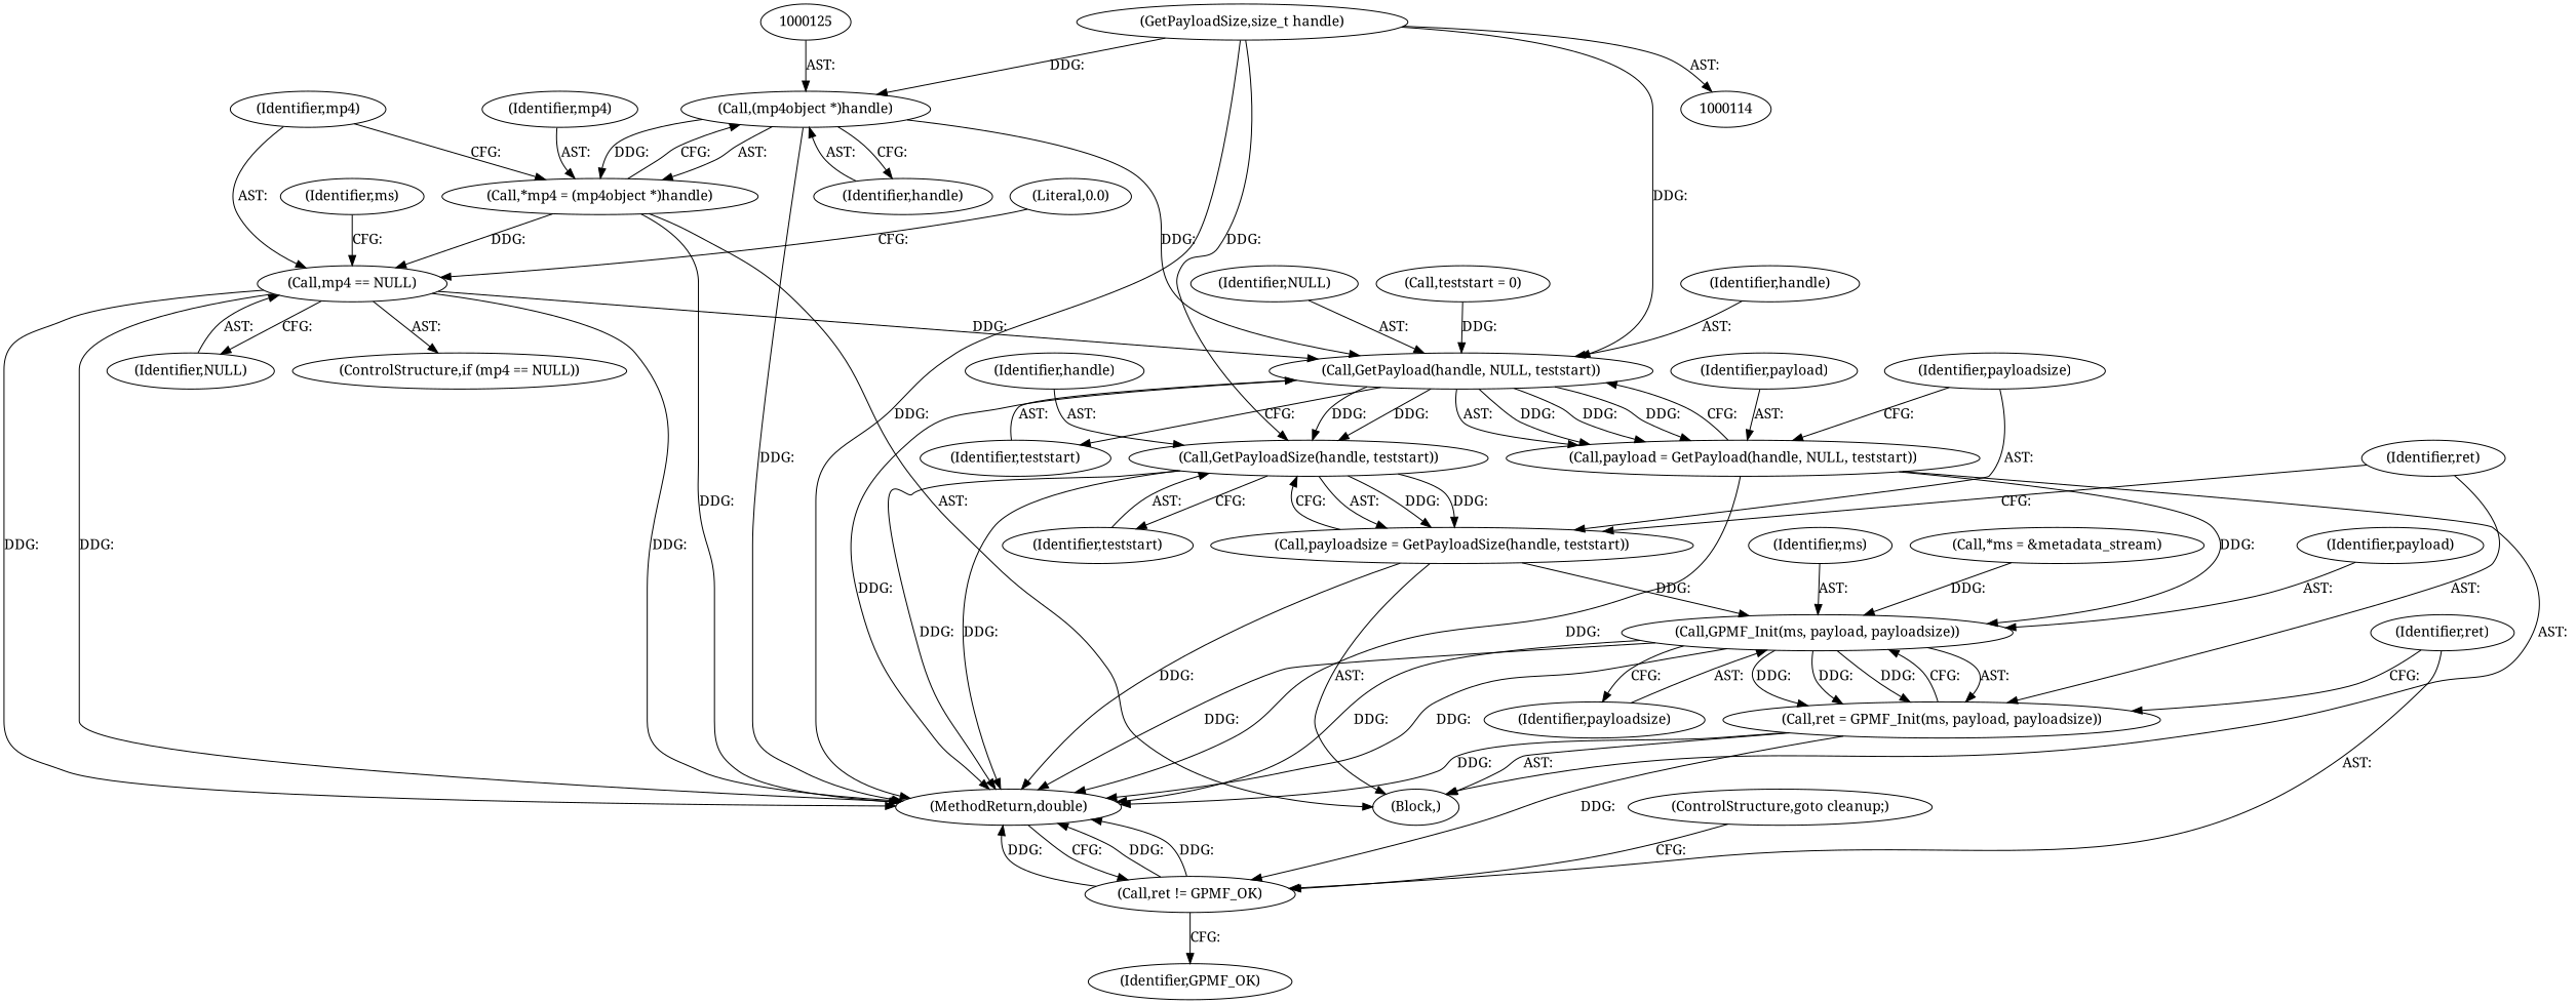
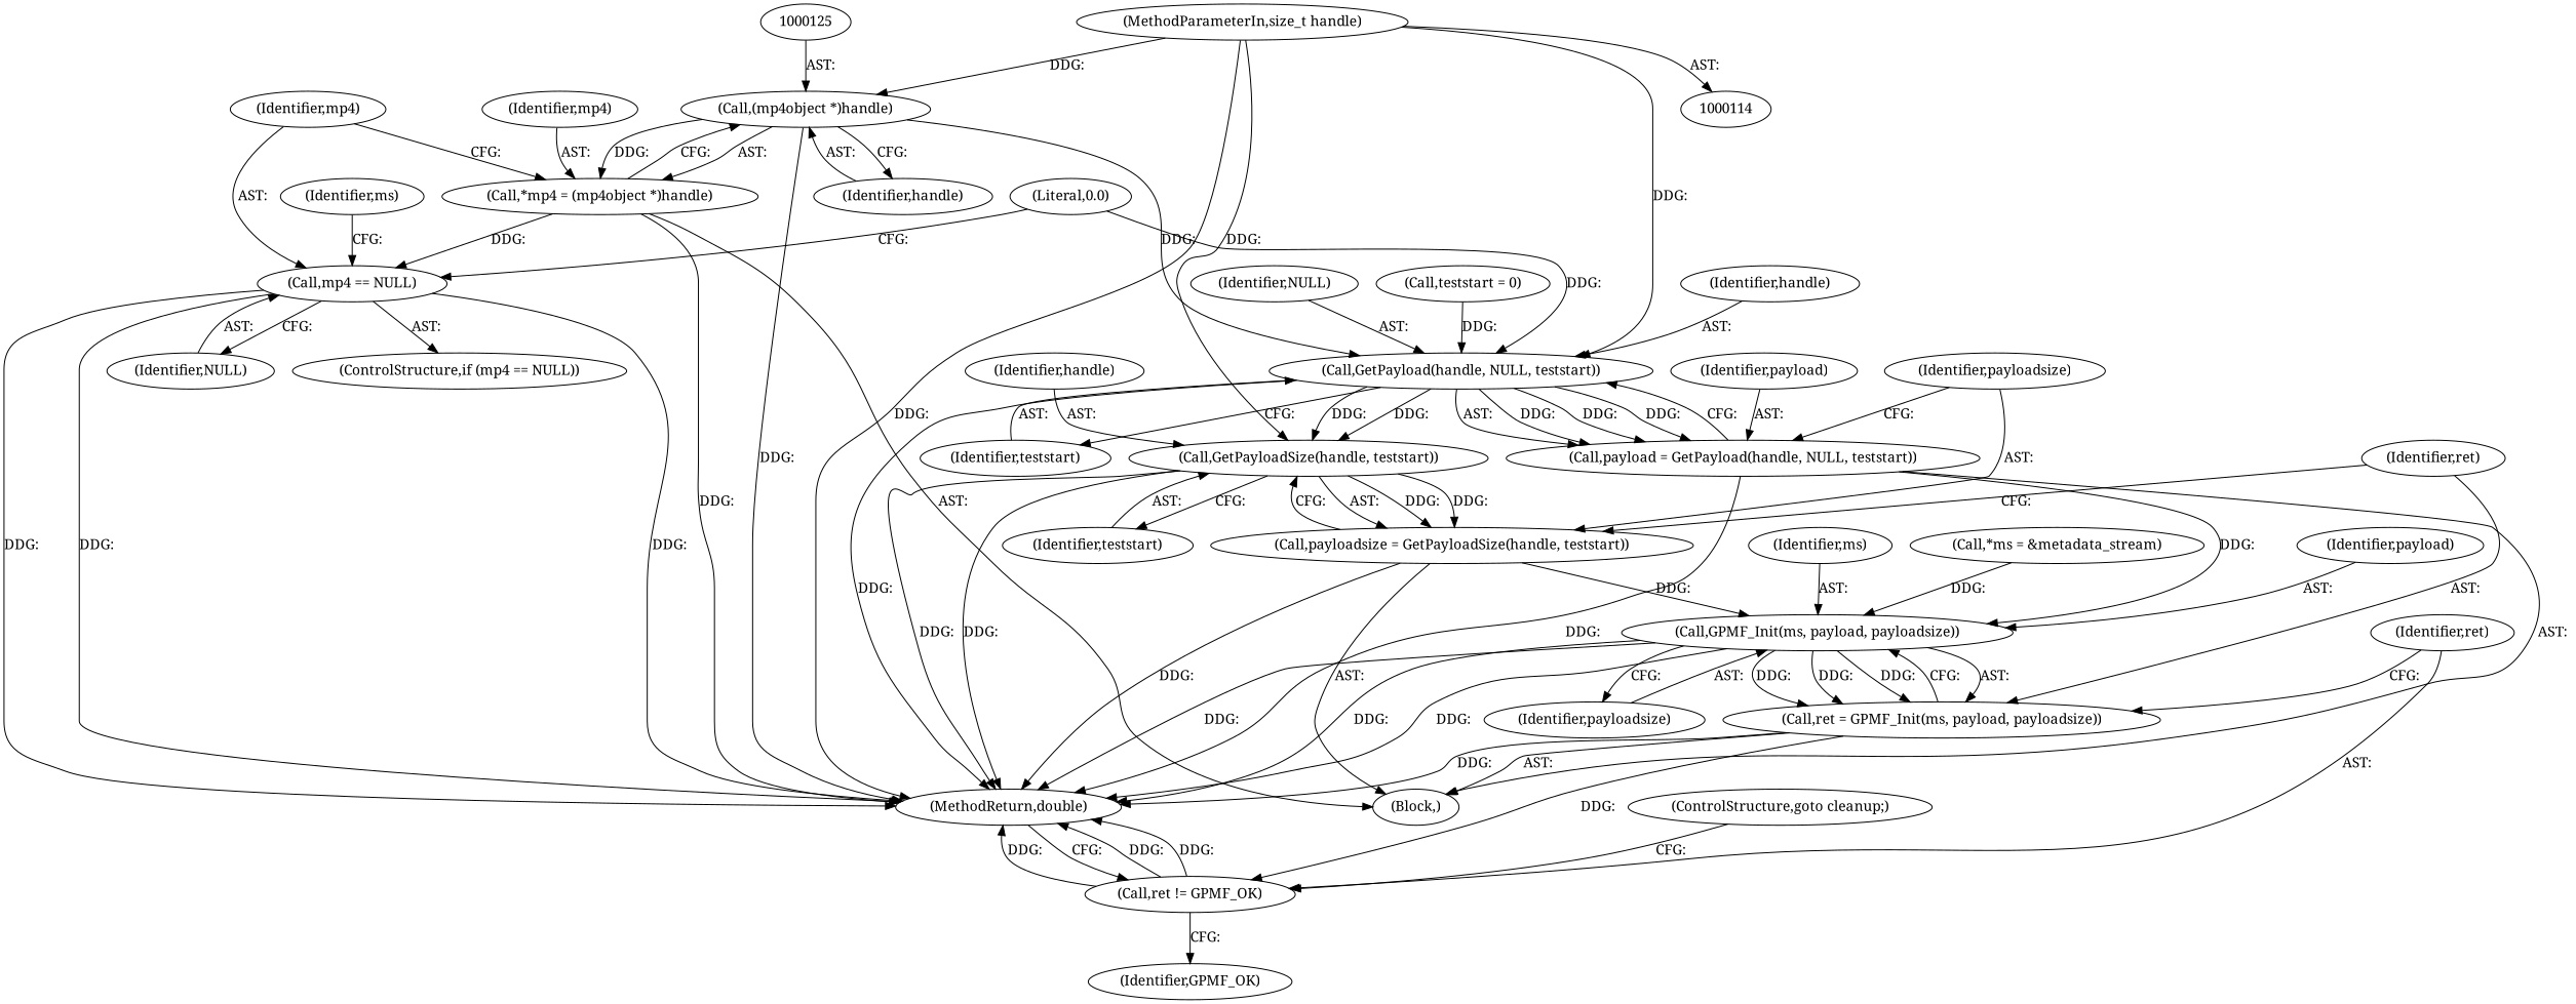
  digraph {
    fontname="Noto Serif"
    node [fontname="Noto Serif"]
    edge [fontname="Noto Serif"]
    n1 [label="(Call,mp4 == NULL)"]
    n2 [label="(Call,GetPayload(handle, NULL, teststart))"]
    n3 [label="(Identifier,NULL)"]
    n4 [label="(ControlStructure,if (mp4 == NULL))"]
    n5 [label="(MethodReturn,double)"]
    n6 [label="(Call,GetPayloadSize(handle, teststart))"]
    n7 [label="(Call,payload = GetPayload(handle, NULL, teststart))"]
    n8 [label="(Identifier,teststart)"]
    n9 [label="(Call,ret != GPMF_OK)"]
    n10 [label="(Call,*mp4 = (mp4object *)handle)"]
    n11 [label="(Call,(mp4object *)handle)"]
    n12 [label="(Block,)"]
    n13 [label="(Identifier,handle)"]
-   n14 [label="(GetPayloadSize,size_t handle)"]
+   n14 [label="(MethodParameterIn,size_t handle)"]
    1000114
    n16 [label="(Call,payloadsize = GetPayloadSize(handle, teststart))"]
    n17 [label="(Identifier,teststart)"]
    n18 [label="(Call,GPMF_Init(ms, payload, payloadsize))"]
    n19 [label="(Call,ret = GPMF_Init(ms, payload, payloadsize))"]
    n20 [label="(Identifier,payloadsize)"]
    n21 [label="(Identifier,GPMF_OK)"]
    n22 [label="(Identifier,payload)"]
    n23 [label="(Identifier,ms)"]
    n24 [label="(Identifier,handle)"]
    n25 [label="(Identifier,ms)"]
    n26 [label="(Call,*ms = &metadata_stream)"]
    n27 [label="(Identifier,handle)"]
    n28 [label="(Identifier,mp4)"]
    n29 [label="(Identifier,mp4)"]
    n30 [label="(Identifier,NULL)"]
    n31 [label="(Identifier,ret)"]
    n32 [label="(Identifier,payload)"]
    n33 [label="(Identifier,ret)"]
    n34 [label="(ControlStructure,goto cleanup;)"]
    n35 [label="(Identifier,payloadsize)"]
    n36 [label="(Literal,0.0)"]
    n37 [label="(Call,teststart = 0)"]
    1000125
-   n1 -> n2 [label="DDG: "]
+   n36 -> n2 [label="DDG: "]
    n1 -> n3 [label="CFG: "]
    n1 -> n4 [label="AST: "]
    n1 -> n5 [label="DDG: "]
    n1 -> n5 [label="DDG: "]
    n1 -> n5 [label="DDG: "]
    n2 -> n5 [label="DDG: "]
    n2 -> n6 [label="DDG: "]
    n2 -> n6 [label="DDG: "]
    n2 -> n7 [label="AST: "]
    n2 -> n7 [label="DDG: "]
    n2 -> n7 [label="DDG: "]
    n2 -> n7 [label="DDG: "]
    n2 -> n8 [label="CFG: "]
    n3 -> n1 [label="AST: "]
    n5 -> n9 [label="CFG: "]
    n6 -> n5 [label="DDG: "]
    n6 -> n5 [label="DDG: "]
    n6 -> n16 [label="AST: "]
    n6 -> n16 [label="DDG: "]
    n6 -> n16 [label="DDG: "]
    n6 -> n17 [label="CFG: "]
    n7 -> n2 [label="CFG: "]
    n7 -> n5 [label="DDG: "]
    n7 -> n12 [label="AST: "]
    n7 -> n18 [label="DDG: "]
    n8 -> n2 [label="AST: "]
    n9 -> n5 [label="DDG: "]
    n9 -> n5 [label="DDG: "]
    n9 -> n5 [label="DDG: "]
    n9 -> n21 [label="CFG: "]
    n10 -> n1 [label="DDG: "]
    n10 -> n5 [label="DDG: "]
    n10 -> n11 [label="CFG: "]
    n10 -> n12 [label="AST: "]
    n11 -> n2 [label="DDG: "]
    n11 -> n5 [label="DDG: "]
    n11 -> n10 [label="AST: "]
    n11 -> n10 [label="DDG: "]
    n11 -> n13 [label="CFG: "]
    n13 -> n11 [label="AST: "]
    n14 -> n2 [label="DDG: "]
    n14 -> n5 [label="DDG: "]
    n14 -> n6 [label="DDG: "]
    n14 -> n11 [label="DDG: "]
    n14 -> 1000114 [label="AST: "]
    n16 -> n5 [label="DDG: "]
    n16 -> n6 [label="CFG: "]
    n16 -> n12 [label="AST: "]
    n16 -> n18 [label="DDG: "]
    n17 -> n6 [label="AST: "]
    n18 -> n5 [label="DDG: "]
    n18 -> n5 [label="DDG: "]
    n18 -> n5 [label="DDG: "]
    n18 -> n19 [label="AST: "]
    n18 -> n19 [label="DDG: "]
    n18 -> n19 [label="DDG: "]
    n18 -> n19 [label="DDG: "]
    n18 -> n20 [label="CFG: "]
    n19 -> n5 [label="DDG: "]
    n19 -> n9 [label="DDG: "]
    n19 -> n12 [label="AST: "]
    n19 -> n18 [label="CFG: "]
    n20 -> n18 [label="AST: "]
    n22 -> n18 [label="AST: "]
    n23 -> n1 [label="CFG: "]
    n24 -> n2 [label="AST: "]
    n25 -> n18 [label="AST: "]
    n26 -> n18 [label="DDG: "]
    n27 -> n6 [label="AST: "]
    n28 -> n10 [label="AST: "]
    n29 -> n1 [label="AST: "]
    n29 -> n10 [label="CFG: "]
    n30 -> n2 [label="AST: "]
    n31 -> n16 [label="CFG: "]
    n31 -> n19 [label="AST: "]
    n32 -> n7 [label="AST: "]
    n33 -> n9 [label="AST: "]
    n33 -> n19 [label="CFG: "]
    n34 -> n9 [label="CFG: "]
    n35 -> n7 [label="CFG: "]
    n35 -> n16 [label="AST: "]
    n36 -> n1 [label="CFG: "]
    n37 -> n2 [label="DDG: "]
    1000125 -> n11 [label="AST: "]
  }
